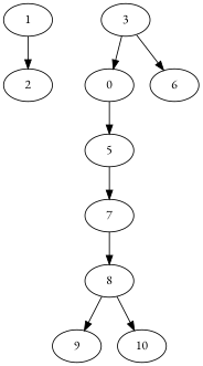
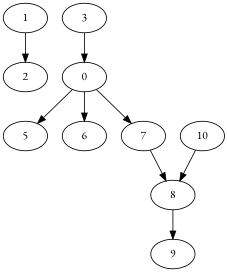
  digraph {
    fontname="EB Garamond"
    node [alpha=0.17 fontname="EB Garamond"]
    edge [fontname="EB Garamond"]
    1 [alpha=0.07 expect_size=13647872]
    2 [alpha=0.10 expect_size=46278656]
    3 [alpha=0.10 expect_size=10699776]
    n4 [alpha=0.05 expect_size=35978240 label=0]
    5 [alpha=0.20 expect_size=25588736]
    6 [alpha=0.15 expect_size=43285504]
    7 [expect_size=36997120]
    8 [expect_size=49946624]
    9 [expect_size=7846912]
    10 [alpha=0.06 expect_size=49771520]
    1 -> 2
    3 -> n4
    n4 -> 5
-   3 -> 6
-   5 -> 7
+   n4 -> 6
+   n4 -> 7
    7 -> 8
    8 -> 9
-   8 -> 10
+   10 -> 8
  }
